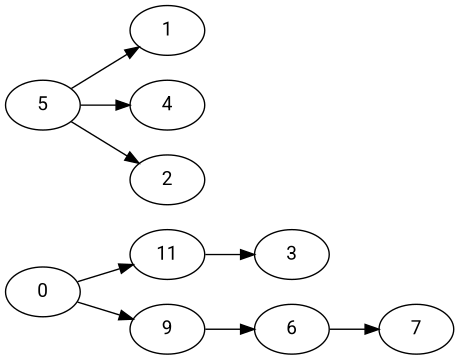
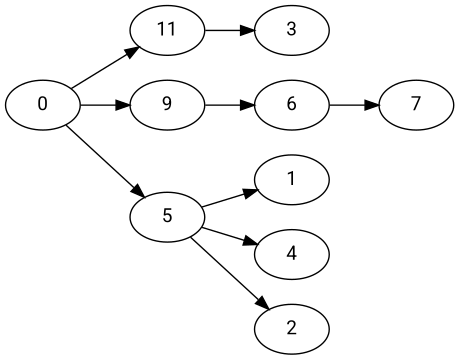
  strict digraph {
    fontname=Roboto
    rankdir=LR
    node [fontname=Roboto]
    edge [fontname=Roboto]
    n1 [label=11]
    0
    9
    5
    3
    6
    1
    4
    2
    7
    n1 -> 3
    0 -> n1
    0 -> 9
+   0 -> 5
    9 -> 6
    5 -> 1
    5 -> 4
    5 -> 2
    6 -> 7
  }
